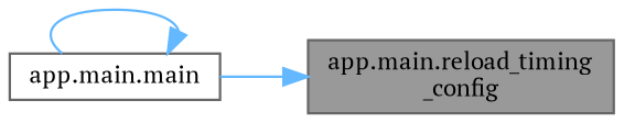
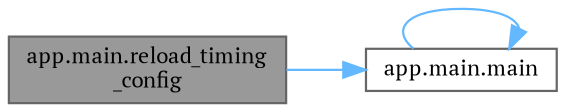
  digraph {
    rankdir=RL
    fontname="PT Serif"
    node [fontname="PT Serif" fontsize=10 shape=box style=filled]
    edge [color=steelblue1 dir=back fontname="PT Serif" fontsize=10 labelfontname=Helvetica labelfontsize=10 style=solid]
    n1 [color=gray40 fillcolor=grey60 fontcolor=black height=0.2 label="app.main.reload_timing\l_config" width=0.4]
    n2 [color=grey40 fillcolor=white height=0.2 label="app.main.main" width=0.4]
-   n1 -> n2
+   n2 -> n1
    n2 -> n2
  }
